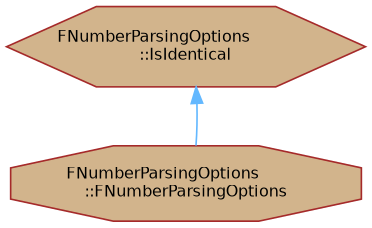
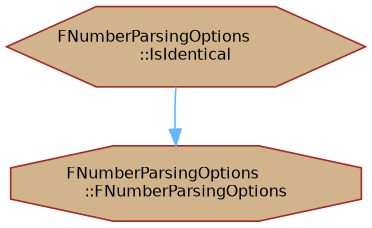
  digraph {
    rankdir=TB
    node [color=brown fillcolor=tan fontname=Helvetica fontsize=10 style=filled]
    n1 [fontcolor=black height=0.2 label="FNumberParsingOptions\l::IsIdentical" shape=hexagon width=0.4]
    n2 [height=0.2 label="FNumberParsingOptions\l::FNumberParsingOptions" shape=octagon width=0.4]
-   n2 -> n1 [color=steelblue1 fontname=Helvetica fontsize=10 labelfontname=Helvetica labelfontsize=10 style=solid]
+   n1 -> n2 [color=steelblue1 fontname=Helvetica fontsize=10 labelfontname=Helvetica labelfontsize=10 style=solid]
  }
